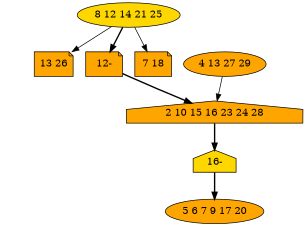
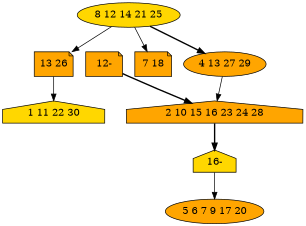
  digraph {
    node [fillcolor=orange shape=ellipse style=filled]
    edge [style=solid]
    n1 [fillcolor=gold label="8 12 14 21 25"]
    n2 [label="13 26" shape=note]
    n3 [label="12-" shape=note]
    n4 [label="7 18" shape=note]
+   n5 [fillcolor=gold label="1 11 22 30" shape=house]
    n6 [label="2 10 15 16 23 24 28" shape=house]
    n7 [fillcolor=gold label="16-" shape=house]
    n8 [label="4 13 27 29"]
    n9 [label="5 6 7 9 17 20"]
    n1 -> n2
-   n1 -> n3 [style=bold]
+   n1 -> n8 [style=bold]
    n1 -> n4
+   n2 -> n5
    n3 -> n6 [style=bold]
    n6 -> n7 [style=bold]
-   n7 -> n9 [style=bold]
+   n7 -> n9
    n8 -> n6
  }
